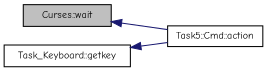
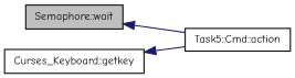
  digraph {
    fontname="Comic Neue"
    rankdir=LR
    node [color=black fontname="Comic Neue" fontsize=10 shape=record]
    edge [color=midnightblue dir=back fontname="Comic Neue" fontsize=10 labelfontname=Helvetica labelfontsize=10 style=solid]
-   n1 [fillcolor=grey75 fontcolor=black height=0.2 label="Curses::wait" style=filled width=0.4]
+   n1 [fillcolor=grey75 fontcolor=black height=0.2 label="Semaphore::wait" style=filled width=0.4]
    n2 [height=0.2 label="Task5::Cmd::action" width=0.4]
-   n3 [height=0.2 label="Task_Keyboard::getkey" width=0.4]
+   n3 [height=0.2 label="Curses_Keyboard::getkey" width=0.4]
    n1 -> n2
    n3 -> n2
  }
